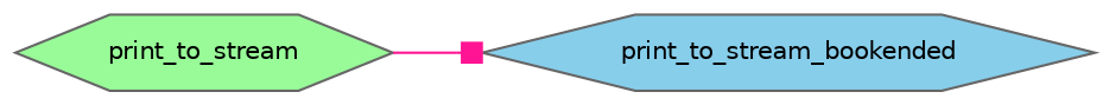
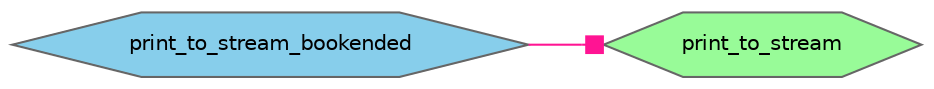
  digraph {
    rankdir=LR
    node [fontname=Helvetica fontsize=10 shape=hexagon style=filled]
    n1 [color=gray40 fillcolor=skyblue fontcolor=black height=0.2 label=print_to_stream_bookended width=0.4]
    n2 [color=grey40 fillcolor=palegreen height=0.2 label=print_to_stream width=0.4]
-   n2 -> n1 [color=deeppink fontname=Helvetica fontsize=10 labelfontname=Helvetica labelfontsize=10 style=solid arrowhead=box]
+   n1 -> n2 [color=deeppink fontname=Helvetica fontsize=10 labelfontname=Helvetica labelfontsize=10 style=solid arrowhead=box]
  }
